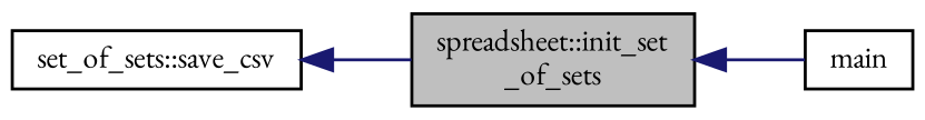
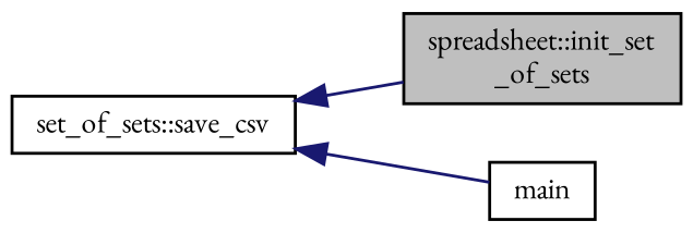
  digraph {
    fontname="EB Garamond"
    rankdir=LR
    node [color=black fillcolor=white fontname="EB Garamond" fontsize=10 shape=record style=filled]
    edge [color=midnightblue dir=back fontname="EB Garamond" fontsize=10 labelfontname=Helvetica labelfontsize=10 style=solid]
    n1 [fillcolor=grey75 fontcolor=black height=0.2 label="spreadsheet::init_set\l_of_sets" width=0.4]
    n2 [height=0.2 label="set_of_sets::save_csv" width=0.4]
    n3 [height=0.2 label=main width=0.4]
    n2 -> n1
-   n1 -> n3
+   n2 -> n3
  }
